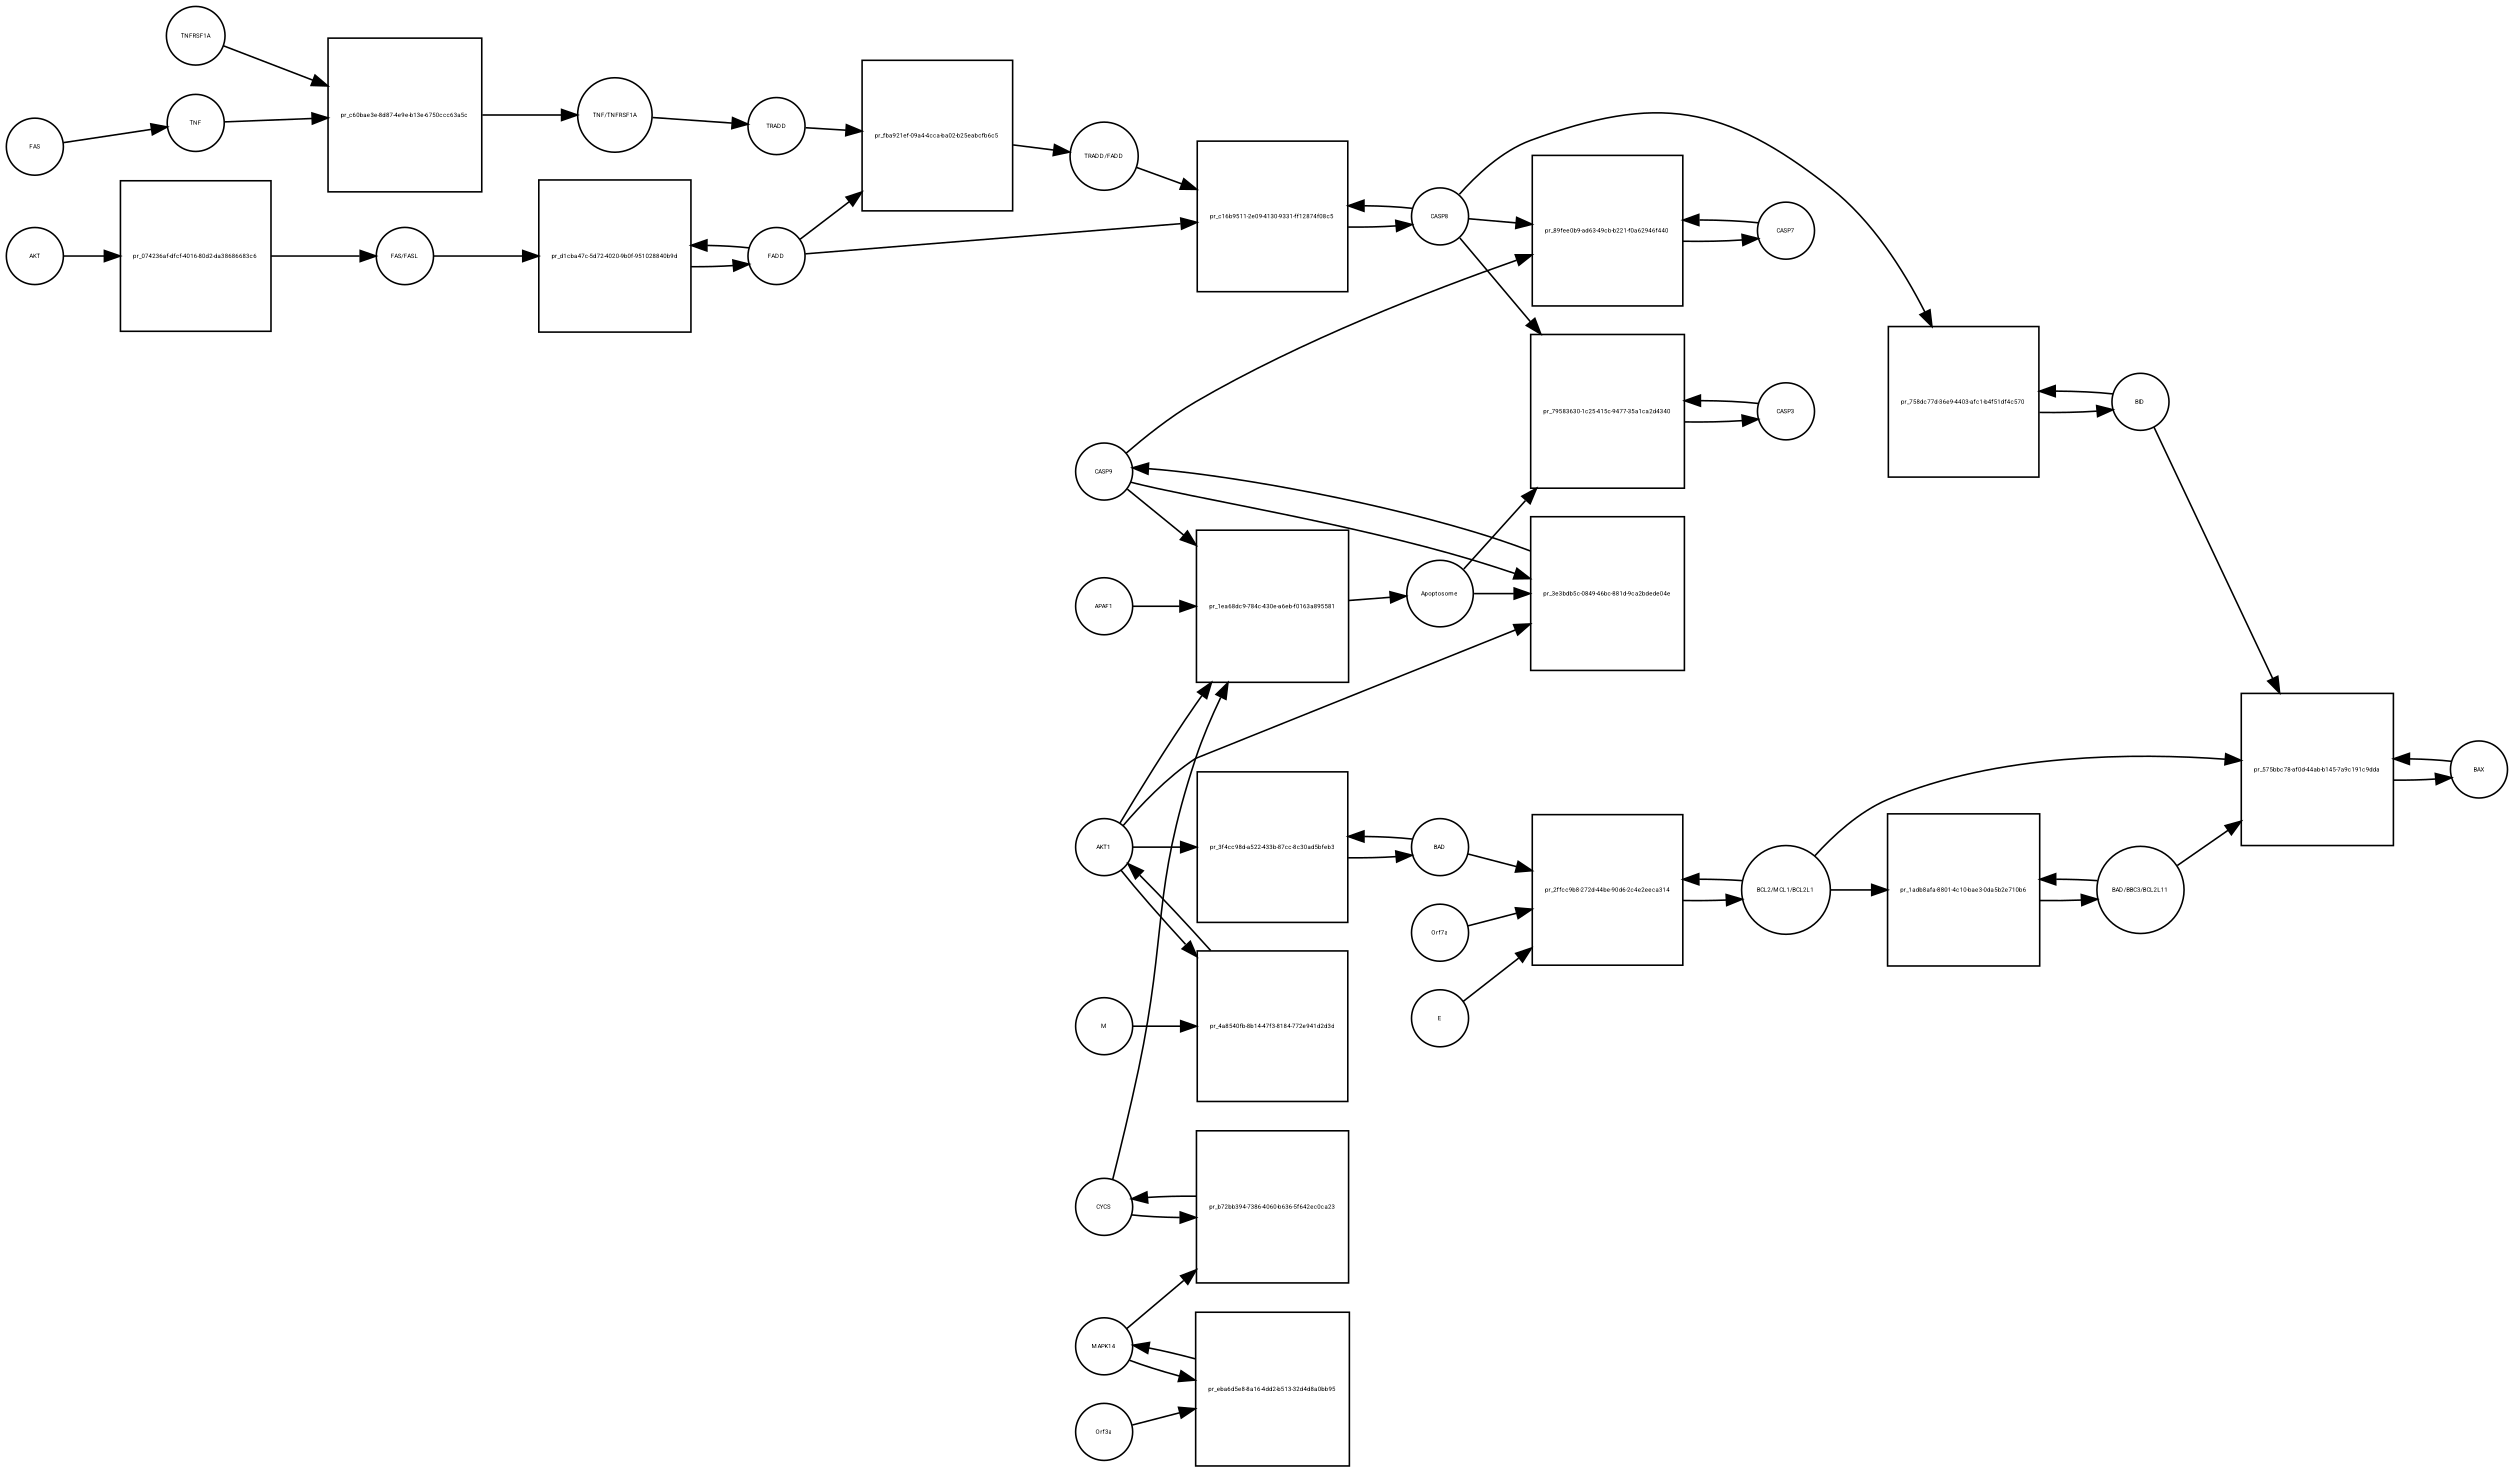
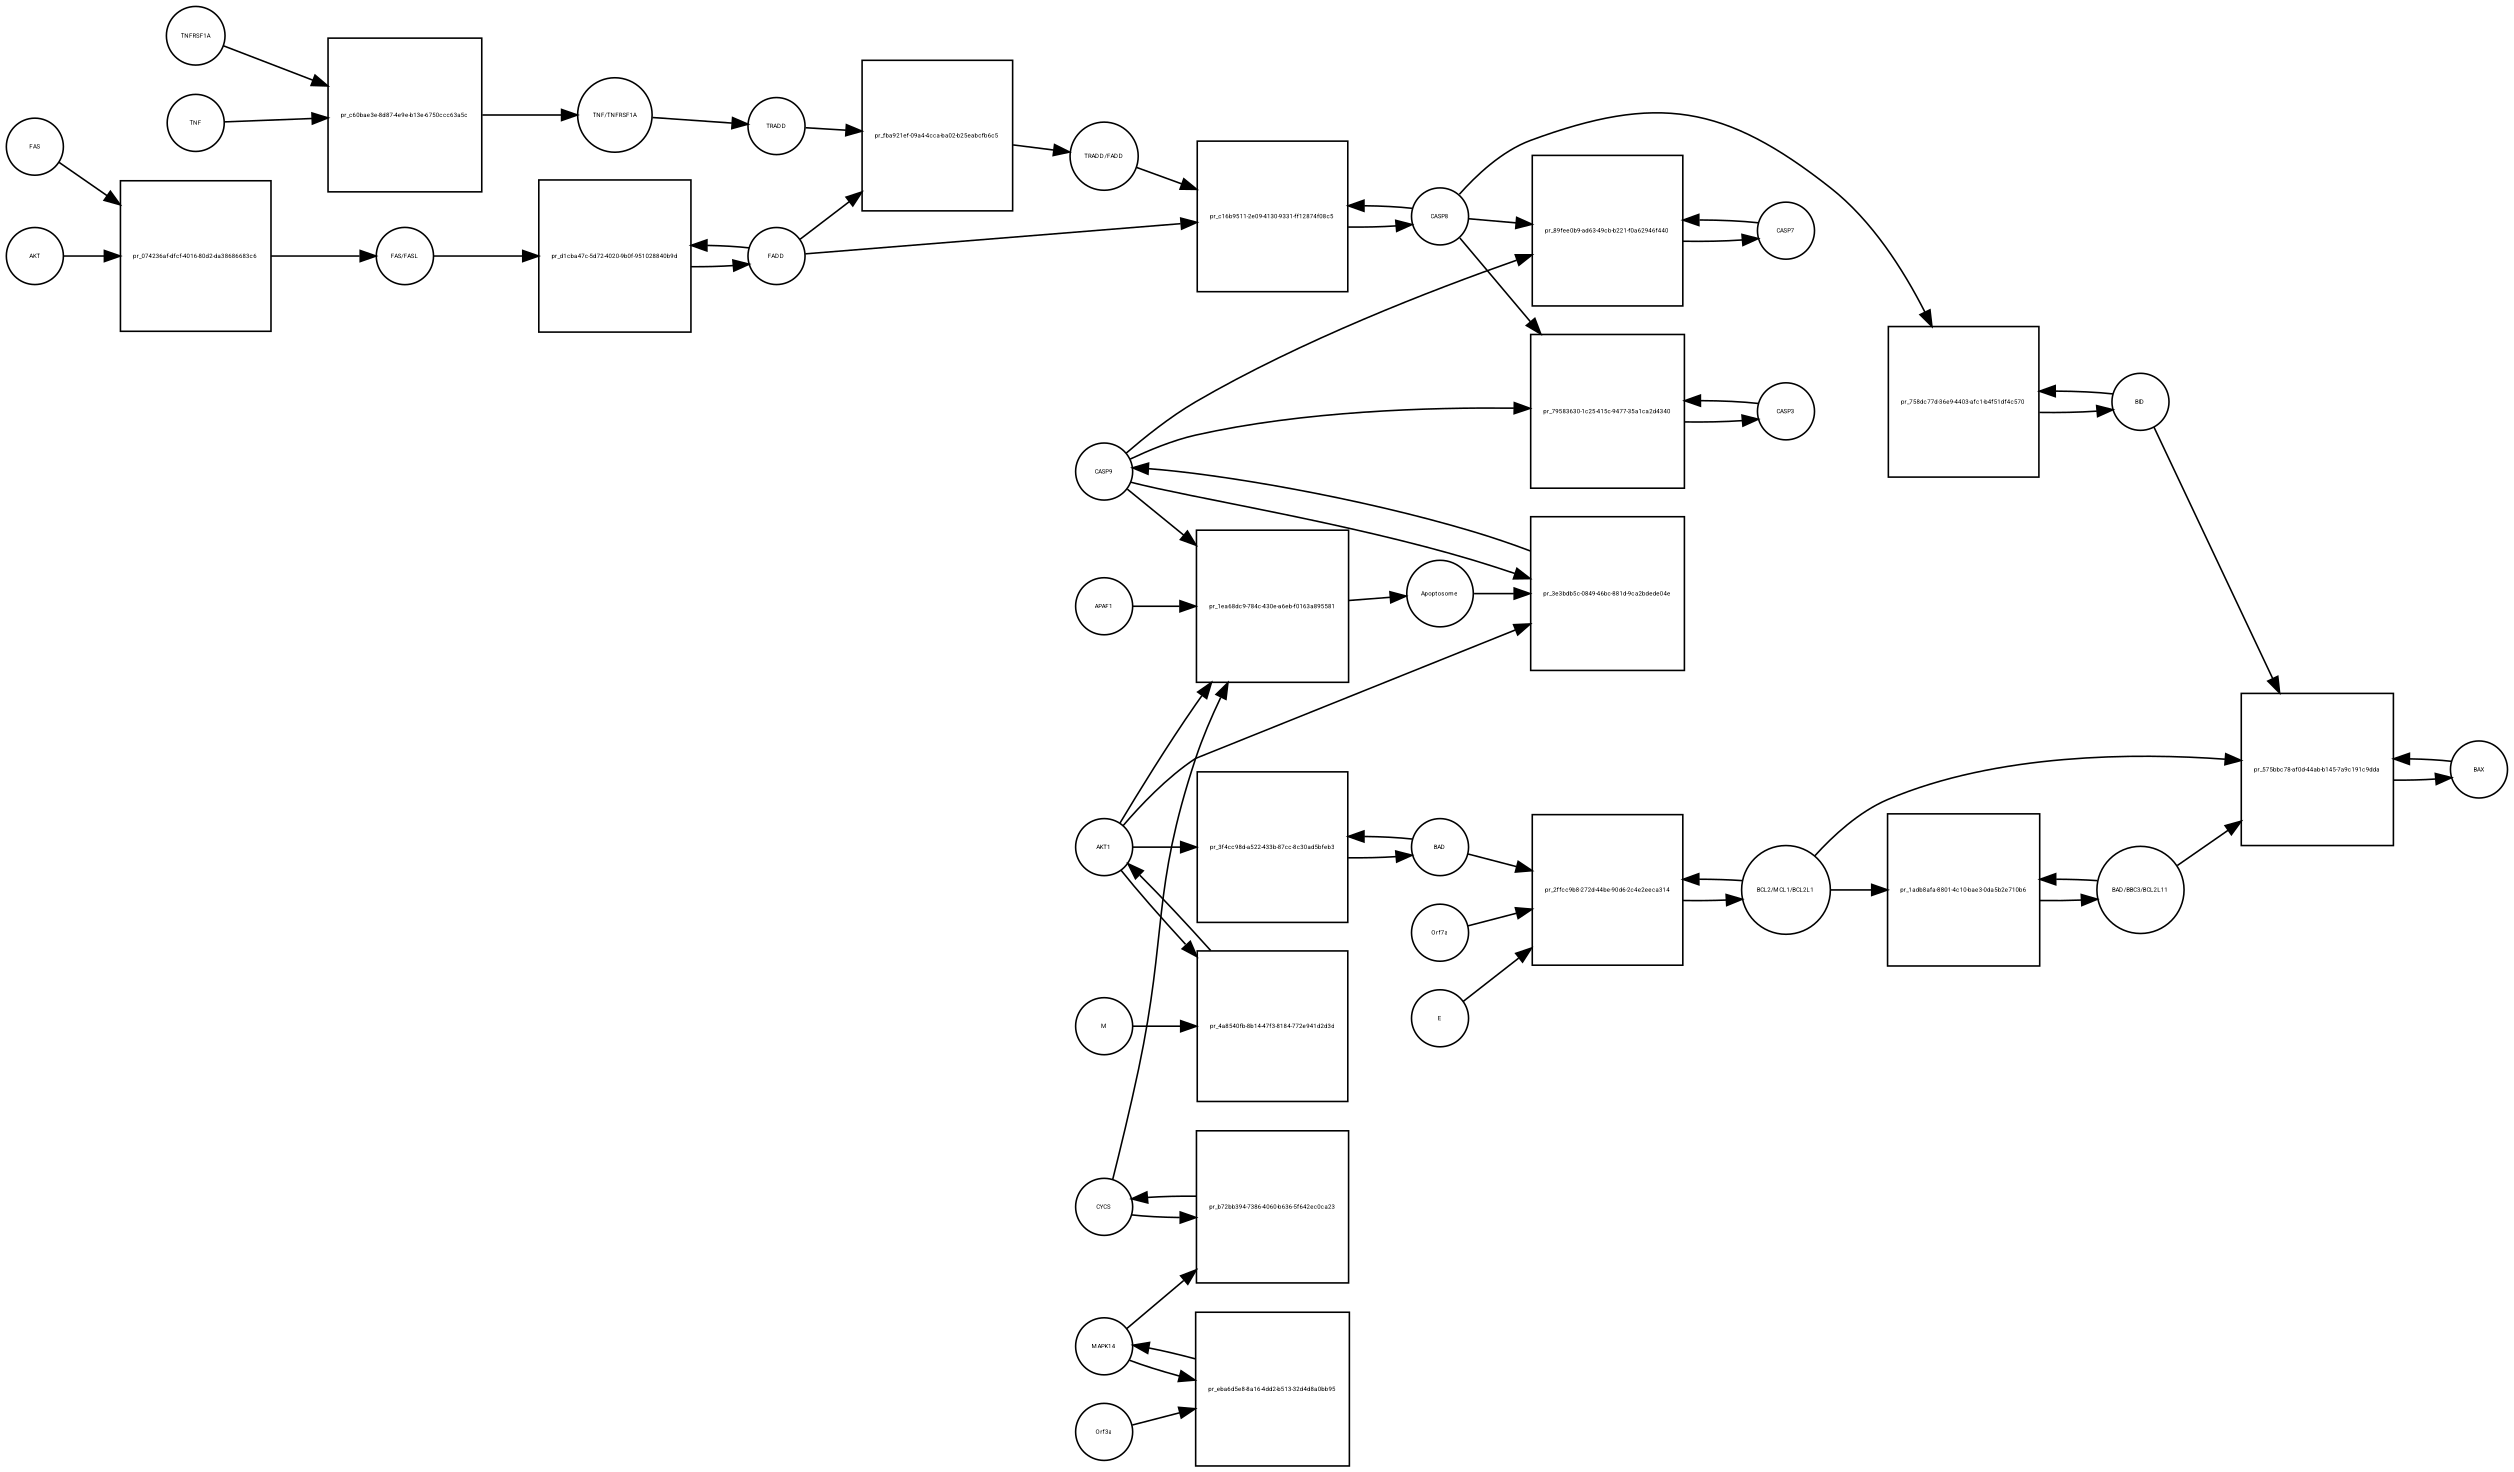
  strict digraph {
    fontname=Roboto
    rankdir=LR
    node [bipartite=0 cls=macromolecule fontname=Roboto fontsize=4 shape=circle]
    edge [fontname=Roboto interaction_type=consumption]
    n1 [label=AKT]
    n2 [bipartite=1 cls=process label="pr_074236af-dfcf-4016-80d2-da38686683c6" shape=square]
    n3 [cls=complex label="FAS/FASL"]
    n4 [bipartite=1 cls=process label="pr_d1cba47c-5d72-4020-9b0f-951028840b9d" shape=square]
    n5 [label=FAS]
    n6 [label=FADD]
    n7 [bipartite=1 cls=process label="pr_c16b9511-2e09-4130-9331-ff12874f08c5" shape=square]
    n8 [bipartite=1 cls=process label="pr_fba921ef-09a4-4cca-ba02-b25eabcfb6c5" shape=square]
    n9 [label=CASP8]
    n10 [cls=complex label="TRADD/FADD"]
    n11 [bipartite=1 cls=process label="pr_79583630-1c25-415c-9477-35a1ca2d4340" shape=square]
    n12 [bipartite=1 cls=process label="pr_758dc77d-36e9-4403-afc1-b4f51df4c570" shape=square]
    n13 [bipartite=1 cls=process label="pr_89fee0b9-ad63-49cb-b221-f0a62946f440" shape=square]
    n14 [label=CASP3]
    n15 [label=BID]
    n16 [label=CASP7]
    n17 [label=CASP9]
    n18 [bipartite=1 cls=process label="pr_3e3bdb5c-0849-46bc-881d-9ca2bdede04e" shape=square]
    n19 [bipartite=1 cls=process label="pr_1ea68dc9-784c-430e-a6eb-f0163a895581" shape=square]
    n20 [cls=complex label=Apoptosome]
    n21 [label=AKT1]
    n22 [bipartite=1 cls=process label="pr_4a8540fb-8b14-47f3-8184-772e941d2d3d" shape=square]
    n23 [bipartite=1 cls=process label="pr_3f4cc98d-a522-433b-87cc-8c30ad5bfeb3" shape=square]
    n24 [label=BAD]
    n25 [bipartite=1 cls=process label="pr_575bbc78-af0d-44ab-b145-7a9c191c9dda" shape=square]
    n26 [label=BAX]
    n27 [cls=complex label="BAD/BBC3/BCL2L11"]
    n28 [bipartite=1 cls=process label="pr_1adb8afa-8801-4c10-bae3-0da5b2e710b6" shape=square]
    n29 [cls=complex label="BCL2/MCL1/BCL2L1"]
    n30 [bipartite=1 cls=process label="pr_2ffcc9b8-272d-44be-90d6-2c4e2eeca314" shape=square]
    n31 [label=CYCS]
    n32 [bipartite=1 cls=process label="pr_b72bb394-7386-4060-b636-5f642ec0ca23" shape=square]
    n33 [label=MAPK14]
    n34 [bipartite=1 cls=process label="pr_eba6d5e8-8a16-4dd2-b513-32d4d8a0bb95" shape=square]
    n35 [annotation=urn_miriam_ncbiprotein_APO40582 label=M]
    n36 [label=TRADD]
    n37 [cls=complex label="TNF/TNFRSF1A"]
    n38 [label=Orf3a]
    n39 [label=Orf7a]
    n40 [label=E]
    n41 [label=TNFRSF1A]
    n42 [bipartite=1 cls=process label="pr_c60bae3e-8d87-4e9e-b13e-6750ccc63a5c" shape=square]
    n43 [label=TNF]
    n44 [label=APAF1]
    n1 -> n2
    n2 -> n3 [interaction_type=production]
    n3 -> n4 [annotation="urn_miriam_kegg.pathway_hsa04210|urn_miriam_pubmed_31226023" interaction_type=catalysis]
    n4 -> n6 [interaction_type=production]
-   n5 -> n43
+   n5 -> n2
    n6 -> n4
    n6 -> n7 [annotation="urn_miriam_kegg.pathway_hsa04210|urn_miriam_pubmed_31226023" interaction_type=catalysis]
    n6 -> n8
    n7 -> n9 [interaction_type=production]
    n8 -> n10 [interaction_type=production]
    n9 -> n7
    n9 -> n11 [annotation="urn_miriam_kegg.pathway_hsa04210|urn_miriam_pubmed_31226023" interaction_type=catalysis]
    n9 -> n12 [annotation="urn_miriam_kegg.pathway_hsa04210|urn_miriam_pubmed_31226023" interaction_type=catalysis]
    n9 -> n13 [annotation="urn_miriam_kegg.pathway_hsa04210|urn_miriam_pubmed_31226023" interaction_type=catalysis]
    n10 -> n7 [annotation="urn_miriam_kegg.pathway_hsa04210|urn_miriam_pubmed_31226023" interaction_type=catalysis]
    n11 -> n14 [interaction_type=production]
    n12 -> n15 [interaction_type=production]
    n13 -> n16 [interaction_type=production]
    n14 -> n11
    n15 -> n12
    n15 -> n25 [annotation="urn_miriam_pubmed_31226023|urn_miriam_kegg.pathway_hsa04210" interaction_type=catalysis]
    n16 -> n13
-   n20 -> n11 [annotation="urn_miriam_kegg.pathway_hsa04210|urn_miriam_pubmed_31226023" interaction_type=catalysis]
+   n17 -> n11 [annotation="urn_miriam_kegg.pathway_hsa04210|urn_miriam_pubmed_31226023" interaction_type=catalysis]
    n17 -> n13 [annotation="urn_miriam_kegg.pathway_hsa04210|urn_miriam_pubmed_31226023" interaction_type=catalysis]
    n17 -> n18
    n17 -> n19
    n18 -> n17 [interaction_type=production]
    n19 -> n20 [interaction_type=production]
    n20 -> n18 [annotation="urn_miriam_kegg.pathway_hsa04210|urn_miriam_pubmed_31226023" interaction_type=catalysis]
    n21 -> n18 [annotation="urn_miriam_kegg.pathway_hsa04210|urn_miriam_pubmed_31226023" interaction_type=inhibition]
    n21 -> n19 [annotation="urn_miriam_pubmed_31226023|urn_miriam_kegg.pathway_hsa04210" interaction_type=inhibition]
    n21 -> n22
    n21 -> n23 [annotation="urn_miriam_pubmed_15694340|urn_miriam_kegg.pathway_hsa04210" interaction_type=inhibition]
    n22 -> n21 [interaction_type=production]
    n23 -> n24 [interaction_type=production]
    n24 -> n23
    n24 -> n30 [annotation="urn_miriam_pubmed_15694340|urn_miriam_kegg.pathway_hsa04210|urn_miriam_taxonomy_227984" interaction_type=inhibition]
    n25 -> n26 [interaction_type=production]
    n26 -> n25
    n27 -> n25 [annotation="urn_miriam_pubmed_31226023|urn_miriam_kegg.pathway_hsa04210" interaction_type=catalysis]
    n27 -> n28
    n28 -> n27 [interaction_type=production]
    n29 -> n25 [annotation="urn_miriam_pubmed_31226023|urn_miriam_kegg.pathway_hsa04210" interaction_type=inhibition]
    n29 -> n28 [annotation=urn_miriam_pubmed_31226023 interaction_type=inhibition]
    n29 -> n30
    n30 -> n29 [interaction_type=production]
    n31 -> n19
    n31 -> n32
    n32 -> n31 [interaction_type=production]
    n33 -> n32 [annotation="urn_miriam_kegg.pathway_hsa04210|urn_miriam_pubmed_31226023" interaction_type=catalysis]
    n33 -> n34
    n34 -> n33 [interaction_type=production]
    n35 -> n22 [annotation="urn_miriam_pubmed_31226023|urn_miriam_taxonomy_227984" interaction_type=inhibition]
    n36 -> n8
    n37 -> n36 [annotation="urn_miriam_kegg.pathway_hsa04210" interaction_type=catalysis]
    n38 -> n34 [annotation="urn_miriam_pubmed_31226023|urn_miriam_taxonomy_227984" interaction_type=catalysis]
    n39 -> n30 [annotation="urn_miriam_pubmed_15694340|urn_miriam_kegg.pathway_hsa04210|urn_miriam_taxonomy_227984" interaction_type=inhibition]
    n40 -> n30 [annotation="urn_miriam_pubmed_15694340|urn_miriam_kegg.pathway_hsa04210|urn_miriam_taxonomy_227984" interaction_type=inhibition]
    n41 -> n42
    n42 -> n37 [interaction_type=production]
    n43 -> n42
    n44 -> n19
  }
